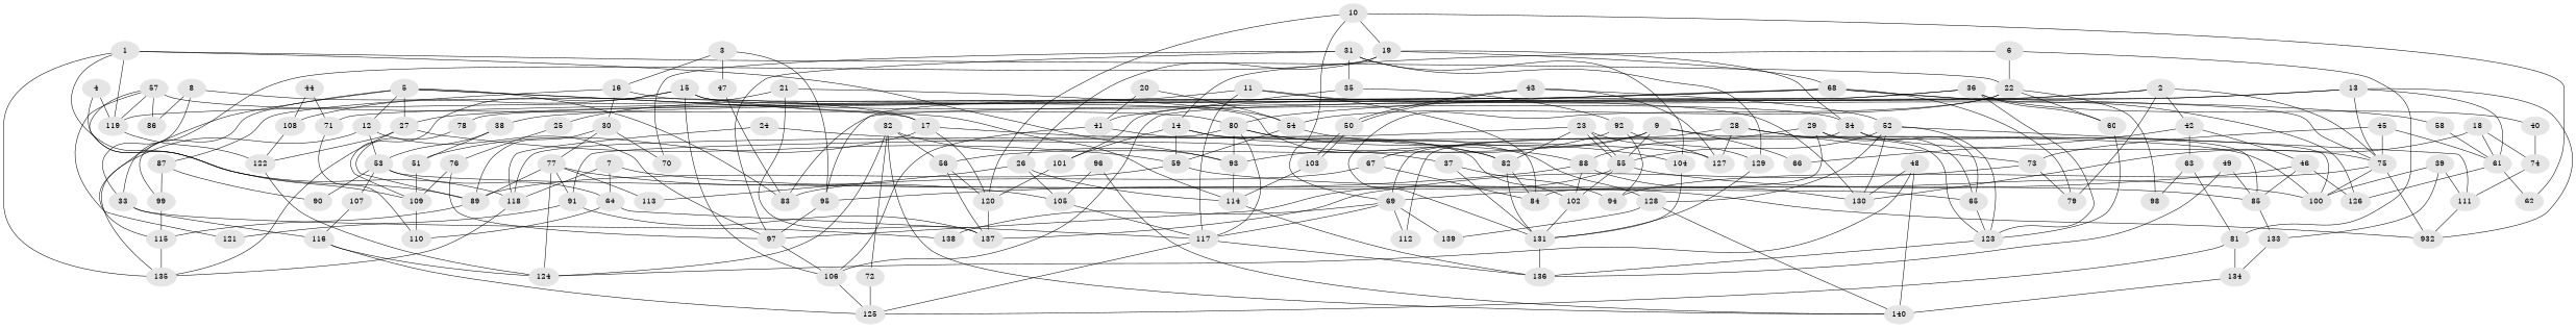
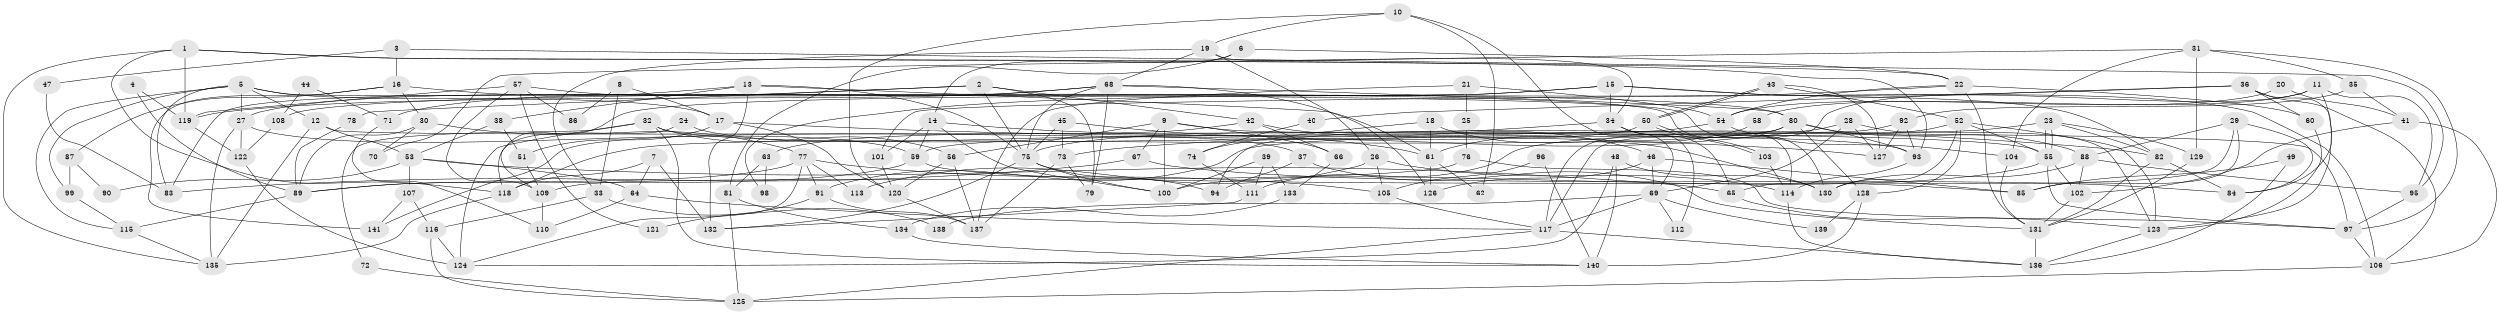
  graph {
    node [color=gray90 style=filled]
    1
    22
    93
    118
    119
    135
    60
    54
    98
    131
    114
    122
    2
    27
    42
    75
    78
    79
    59
    66
    46
    63
-   132 [label=932]
+   132
    100
    94
    89
    3
    16
    47
    95
    30
    87
    130
+   141
    83
    97
    4
    115
    5
    12
    17
    99
    53
    120
    51
    127
    136
    6
    14
    81
    82
    101
    125
    134
    7
    64
    117
    110
    8
    33
    86
    116
    138
    9
    55
    56
    67
    102
    137
    84
    10
    19
    62
    69
    34
    26
    68
    112
    139
    11
    58
    61
    65
    90
    107
    106
    13
    38
    126
    85
    15
    108
    109
    123
    70
    77
    18
    74
    111
    105
    113
    71
    80
    20
    41
    104
    21
    25
    76
    23
    91
    129
    121
    24
    37
    124
    28
    73
    29
    88
    133
    31
    35
    92
    32
    72
    140
    36
    40
    39
    43
    50
    52
    103
    128
    44
    45
    48
    49
    57
    96
    1 -- 22
    1 -- 93
    1 -- 118
    1 -- 119
    1 -- 135
    22 -- 60
    22 -- 54
    22 -- 98
    22 -- 131
    93 -- 114
    118 -- 135
    119 -- 122
    60 -- 123
    54 -- 59
    54 -- 104
    131 -- 136
    114 -- 136
    122 -- 124
    2 -- 27
    2 -- 42
    2 -- 75
    2 -- 78
    2 -- 79
    27 -- 135
    27 -- 122
    27 -- 59
    42 -- 66
    42 -- 46
    42 -- 63
    75 -- 132
    75 -- 100
    75 -- 94
    78 -- 89
    59 -- 89
    59 -- 85
    46 -- 69
    46 -- 126
    46 -- 85
    63 -- 98
    63 -- 81
    89 -- 115
    3 -- 16
    3 -- 47
    3 -- 95
    16 -- 30
    16 -- 87
    16 -- 130
+   16 -- 141
    47 -- 83
    95 -- 97
    30 -- 89
    30 -- 70
    30 -- 77
    87 -- 99
    87 -- 90
    97 -- 106
    4 -- 119
    4 -- 89
    115 -- 135
    5 -- 114
    5 -- 27
    5 -- 83
    5 -- 115
    5 -- 12
    5 -- 17
    5 -- 99
    12 -- 135
    12 -- 97
    12 -- 53
    17 -- 120
    17 -- 51
    17 -- 127
    99 -- 115
    53 -- 64
    53 -- 65
    53 -- 90
    53 -- 107
    120 -- 137
    51 -- 109
    6 -- 22
    6 -- 14
    6 -- 81
    14 -- 59
    14 -- 100
    14 -- 82
    14 -- 101
    81 -- 125
    81 -- 134
    82 -- 131
    82 -- 84
    101 -- 120
    134 -- 140
    7 -- 118
    7 -- 132
    7 -- 64
    64 -- 117
    64 -- 110
    117 -- 136
    117 -- 125
    8 -- 17
    8 -- 33
    8 -- 86
    33 -- 116
    33 -- 138
    116 -- 125
    116 -- 124
    9 -- 66
    9 -- 100
    9 -- 55
    9 -- 56
    9 -- 67
    55 -- 100
    55 -- 97
    55 -- 102
    56 -- 120
    56 -- 137
    67 -- 83
    67 -- 84
    102 -- 131
    10 -- 120
    10 -- 19
    10 -- 62
    10 -- 69
    19 -- 33
    19 -- 34
    19 -- 26
    19 -- 68
    69 -- 117
    69 -- 138
    69 -- 112
    69 -- 139
    34 -- 75
    34 -- 112
    34 -- 65
    26 -- 114
    26 -- 105
    26 -- 113
    68 -- 119
    68 -- 75
    68 -- 79
    68 -- 126
    68 -- 71
    68 -- 80
    11 -- 95
    11 -- 117
    11 -- 84
    11 -- 58
    58 -- 61
    61 -- 62
    61 -- 126
    65 -- 123
+   107 -- 141
    107 -- 116
    106 -- 125
    13 -- 75
    13 -- 132
    13 -- 83
    13 -- 61
    13 -- 38
    38 -- 53
    38 -- 51
-   85 -- 133
+   66 -- 133
    15 -- 82
    15 -- 34
    15 -- 106
    15 -- 108
    15 -- 109
    108 -- 122
    109 -- 110
    123 -- 136
    77 -- 89
    77 -- 105
    77 -- 113
    77 -- 91
    77 -- 124
    18 -- 130
    18 -- 61
    18 -- 74
    74 -- 111
    111 -- 132
    105 -- 117
    71 -- 110
    80 -- 93
    80 -- 118
    80 -- 117
    80 -- 88
    80 -- 128
    20 -- 54
    20 -- 41
    41 -- 102
    41 -- 106
    104 -- 131
    21 -- 54
    21 -- 137
    21 -- 25
    25 -- 76
    76 -- 97
    76 -- 109
    23 -- 82
    23 -- 55
    23 -- 55
    23 -- 91
    23 -- 129
    91 -- 137
    91 -- 121
    129 -- 131
    24 -- 118
    24 -- 37
    37 -- 131
    37 -- 94
    28 -- 127
    28 -- 69
    28 -- 123
    28 -- 73
    73 -- 79
    73 -- 137
    29 -- 84
    29 -- 65
    29 -- 85
    29 -- 88
    88 -- 95
    88 -- 130
    88 -- 102
    133 -- 134
    31 -- 97
    31 -- 70
    31 -- 104
    31 -- 129
    31 -- 35
    35 -- 41
    35 -- 92
    92 -- 93
    92 -- 94
    92 -- 127
    32 -- 93
    32 -- 56
    32 -- 124
    32 -- 72
    32 -- 140
    72 -- 125
    36 -- 60
    36 -- 101
    36 -- 106
    36 -- 123
    36 -- 40
    40 -- 74
    39 -- 100
    39 -- 111
    39 -- 133
    43 -- 127
    43 -- 50
    43 -- 50
    43 -- 52
+   50 -- 141
    50 -- 103
    50 -- 103
    52 -- 130
    52 -- 55
    52 -- 123
    52 -- 111
    52 -- 128
    103 -- 114
    128 -- 139
    128 -- 140
    44 -- 108
    44 -- 71
    45 -- 75
    45 -- 61
    45 -- 73
    48 -- 130
    48 -- 124
    48 -- 140
    49 -- 136
    49 -- 85
    57 -- 119
    57 -- 86
    57 -- 109
    57 -- 80
    57 -- 121
    96 -- 105
    96 -- 140
  }
